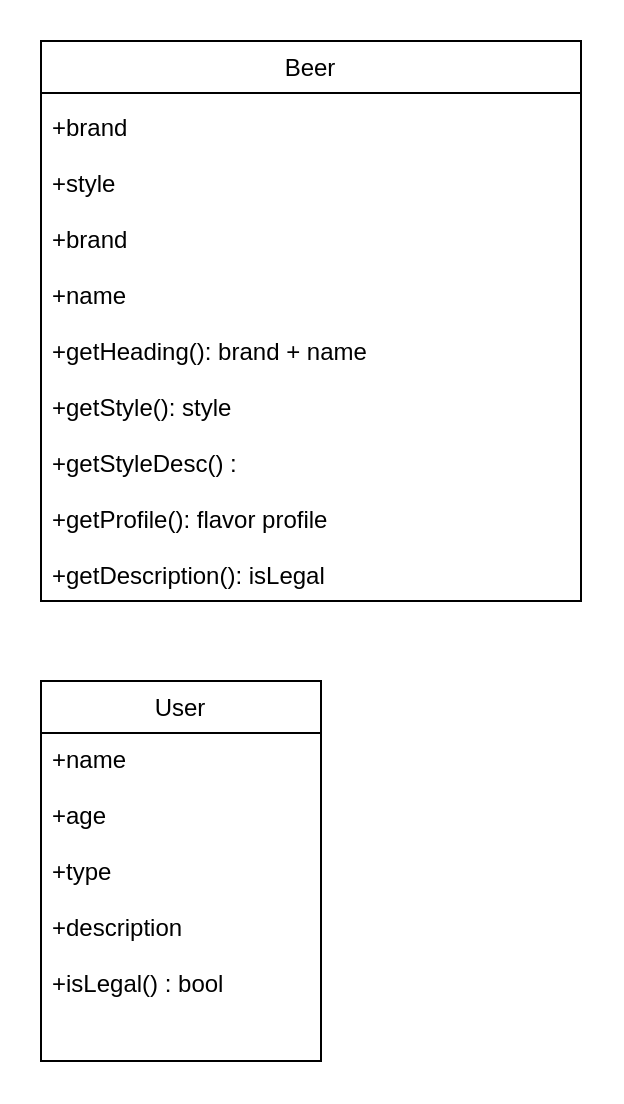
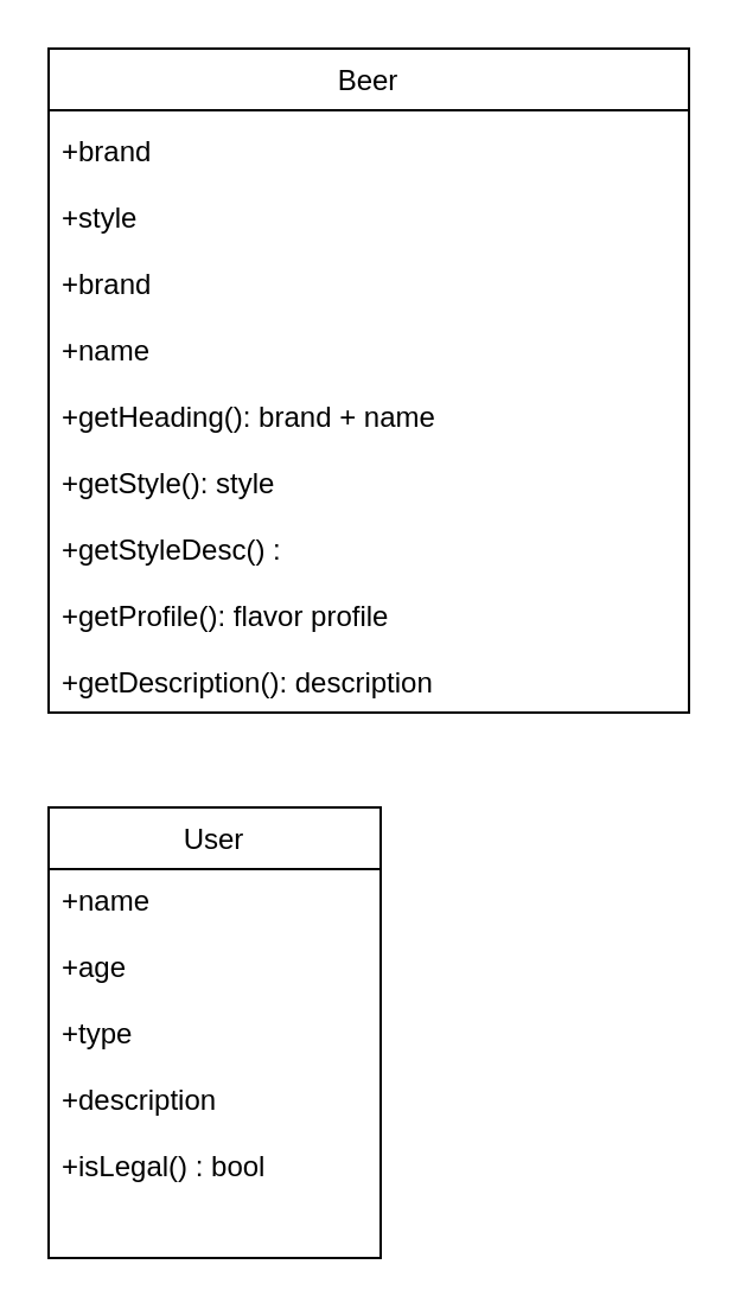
  <mxCell id="0" />
  <mxCell id="1" parent="0" />
  <mxCell id="2" value="Beer" style="swimlane;fontStyle=0;childLayout=stackLayout;horizontal=1;startSize=26;fillColor=none;horizontalStack=0;resizeParent=1;resizeParentMax=0;resizeLast=0;collapsible=1;marginBottom=0;" vertex="1" parent="1"><mxGeometry x="20" y="20" width="270" height="280" as="geometry"><mxRectangle x="130" y="120" width="90" height="26" as="alternateBounds" /></mxGeometry></mxCell>
- <mxCell id="3" value="+brand&#10;&#10;+style&#10;&#10;+brand&#10;&#10;+name&#10;&#10;+getHeading(): brand + name&#10;&#10;+getStyle(): style&#10;&#10;+getStyleDesc() : &#10;&#10;+getProfile(): flavor profile&#10;&#10;+getDescription(): isLegal&#10;&#10;" style="text;strokeColor=none;fillColor=none;align=left;verticalAlign=top;spacingLeft=4;spacingRight=4;overflow=hidden;rotatable=0;points=[[0,0.5],[1,0.5]];portConstraint=eastwest;" vertex="1" parent="1"><mxGeometry x="20" y="50" width="270" height="264" as="geometry" /></mxCell>
+ <mxCell id="3" value="+brand&#10;&#10;+style&#10;&#10;+brand&#10;&#10;+name&#10;&#10;+getHeading(): brand + name&#10;&#10;+getStyle(): style&#10;&#10;+getStyleDesc() : &#10;&#10;+getProfile(): flavor profile&#10;&#10;+getDescription(): description&#10;&#10;" style="text;strokeColor=none;fillColor=none;align=left;verticalAlign=top;spacingLeft=4;spacingRight=4;overflow=hidden;rotatable=0;points=[[0,0.5],[1,0.5]];portConstraint=eastwest;" vertex="1" parent="1"><mxGeometry x="20" y="50" width="270" height="264" as="geometry" /></mxCell>
  <mxCell id="4" value="User" style="swimlane;fontStyle=0;childLayout=stackLayout;horizontal=1;startSize=26;fillColor=none;horizontalStack=0;resizeParent=1;resizeParentMax=0;resizeLast=0;collapsible=1;marginBottom=0;" vertex="1" parent="1"><mxGeometry x="20" y="340" width="140" height="190" as="geometry" /></mxCell>
  <mxCell id="5" value="+name&#10;&#10;+age&#10;&#10;+type&#10;&#10;+description&#10;&#10;+isLegal() : bool" style="text;strokeColor=none;fillColor=none;align=left;verticalAlign=top;spacingLeft=4;spacingRight=4;overflow=hidden;rotatable=0;points=[[0,0.5],[1,0.5]];portConstraint=eastwest;" vertex="1" parent="4"><mxGeometry y="26" width="140" height="164" as="geometry" /></mxCell>
